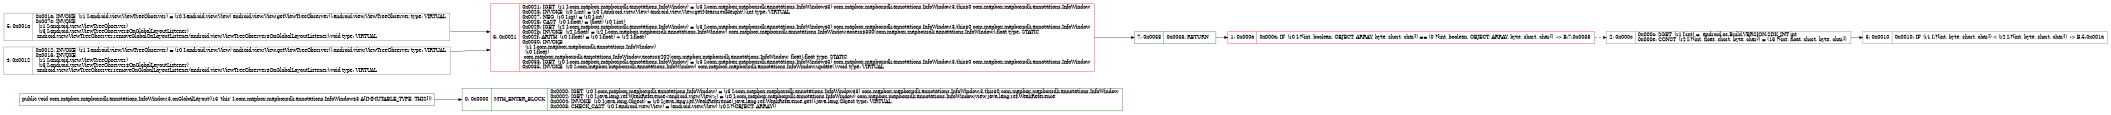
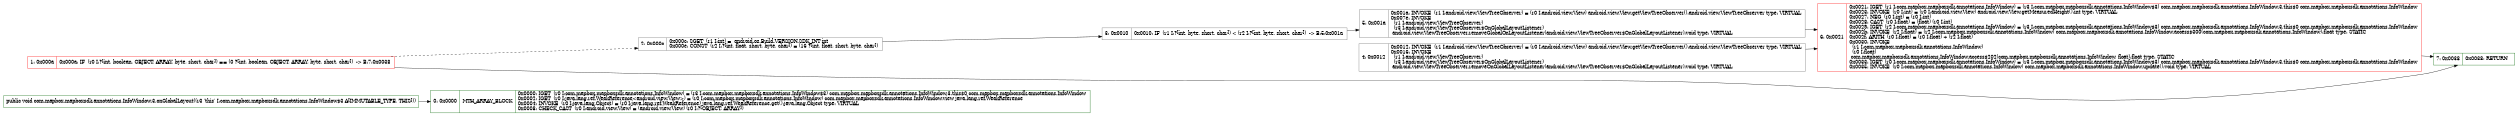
  digraph {
    rankdir=LR
    node [color=gray40 shape=record]
-   n1 [color=darkgreen label="{0\:\ 0x0000|MTH_ENTER_BLOCK\l|0x0000: IGET  (r0 I:com.mapbox.mapboxsdk.annotations.InfoWindow) = (r3 I:com.mapbox.mapboxsdk.annotations.InfoWindow$3) com.mapbox.mapboxsdk.annotations.InfoWindow.3.this$0 com.mapbox.mapboxsdk.annotations.InfoWindow \l0x0002: IGET  (r0 I:java.lang.ref.WeakReference\<android.view.View\>) = (r0 I:com.mapbox.mapboxsdk.annotations.InfoWindow) com.mapbox.mapboxsdk.annotations.InfoWindow.view java.lang.ref.WeakReference \l0x0004: INVOKE  (r0 I:java.lang.Object) = (r0 I:java.lang.ref.WeakReference) java.lang.ref.WeakReference.get():java.lang.Object type: VIRTUAL \l0x0008: CHECK_CAST  (r0 I:android.view.View) = (android.view.View) (r0 I:?[OBJECT, ARRAY]) \l}"]
+   n1 [color=darkgreen label="{0\:\ 0x0000|MTH_ARRAY_BLOCK\l|0x0000: IGET  (r0 I:com.mapbox.mapboxsdk.annotations.InfoWindow) = (r3 I:com.mapbox.mapboxsdk.annotations.InfoWindow$3) com.mapbox.mapboxsdk.annotations.InfoWindow.3.this$0 com.mapbox.mapboxsdk.annotations.InfoWindow \l0x0002: IGET  (r0 I:java.lang.ref.WeakReference\<android.view.View\>) = (r0 I:com.mapbox.mapboxsdk.annotations.InfoWindow) com.mapbox.mapboxsdk.annotations.InfoWindow.view java.lang.ref.WeakReference \l0x0004: INVOKE  (r0 I:java.lang.Object) = (r0 I:java.lang.ref.WeakReference) java.lang.ref.WeakReference.get():java.lang.Object type: VIRTUAL \l0x0008: CHECK_CAST  (r0 I:android.view.View) = (android.view.View) (r0 I:?[OBJECT, ARRAY]) \l}"]
    n2 [color=red label="{1\:\ 0x000a|0x000a: IF  (r0 I:?[int, boolean, OBJECT, ARRAY, byte, short, char]) == (0 ?[int, boolean, OBJECT, ARRAY, byte, short, char])  \-\> B:7:0x0038 \l}"]
    n3 [label="{2\:\ 0x000c|0x000c: SGET  (r1 I:int) =  android.os.Build.VERSION.SDK_INT int \l0x000e: CONST  (r2 I:?[int, float, short, byte, char]) = (16 ?[int, float, short, byte, char]) \l}"]
    n4 [color=darkgreen label="{7\:\ 0x0038|0x0038: RETURN   \l}"]
    n5 [label="{3\:\ 0x0010|0x0010: IF  (r1 I:?[int, byte, short, char]) \< (r2 I:?[int, byte, short, char])  \-\> B:5:0x001a \l}"]
    n6 [label="{5\:\ 0x001a|0x001a: INVOKE  (r1 I:android.view.ViewTreeObserver) = (r0 I:android.view.View) android.view.View.getViewTreeObserver():android.view.ViewTreeObserver type: VIRTUAL \l0x007e: INVOKE  \l  (r1 I:android.view.ViewTreeObserver)\l  (r3 I:android.view.ViewTreeObserver$OnGlobalLayoutListener)\l android.view.ViewTreeObserver.removeGlobalOnLayoutListener(android.view.ViewTreeObserver$OnGlobalLayoutListener):void type: VIRTUAL \l}"]
    n7 [label="{4\:\ 0x0012|0x0012: INVOKE  (r1 I:android.view.ViewTreeObserver) = (r0 I:android.view.View) android.view.View.getViewTreeObserver():android.view.ViewTreeObserver type: VIRTUAL \l0x0016: INVOKE  \l  (r1 I:android.view.ViewTreeObserver)\l  (r3 I:android.view.ViewTreeObserver$OnGlobalLayoutListener)\l android.view.ViewTreeObserver.removeOnGlobalLayoutListener(android.view.ViewTreeObserver$OnGlobalLayoutListener):void type: VIRTUAL \l}"]
    n8 [color=red label="{6\:\ 0x0021|0x0021: IGET  (r1 I:com.mapbox.mapboxsdk.annotations.InfoWindow) = (r3 I:com.mapbox.mapboxsdk.annotations.InfoWindow$3) com.mapbox.mapboxsdk.annotations.InfoWindow.3.this$0 com.mapbox.mapboxsdk.annotations.InfoWindow \l0x0023: INVOKE  (r0 I:int) = (r0 I:android.view.View) android.view.View.getMeasuredHeight():int type: VIRTUAL \l0x0027: NEG  (r0 I:int) = (r0 I:int) \l0x0028: CAST  (r0 I:float) = (float) (r0 I:int) \l0x0029: IGET  (r2 I:com.mapbox.mapboxsdk.annotations.InfoWindow) = (r3 I:com.mapbox.mapboxsdk.annotations.InfoWindow$3) com.mapbox.mapboxsdk.annotations.InfoWindow.3.this$0 com.mapbox.mapboxsdk.annotations.InfoWindow \l0x002b: INVOKE  (r2 I:float) = (r2 I:com.mapbox.mapboxsdk.annotations.InfoWindow) com.mapbox.mapboxsdk.annotations.InfoWindow.access$300(com.mapbox.mapboxsdk.annotations.InfoWindow):float type: STATIC \l0x002f: ARITH  (r0 I:float) = (r0 I:float) + (r2 I:float) \l0x0030: INVOKE  \l  (r1 I:com.mapbox.mapboxsdk.annotations.InfoWindow)\l  (r0 I:float)\l com.mapbox.mapboxsdk.annotations.InfoWindow.access$202(com.mapbox.mapboxsdk.annotations.InfoWindow, float):float type: STATIC \l0x0033: IGET  (r0 I:com.mapbox.mapboxsdk.annotations.InfoWindow) = (r3 I:com.mapbox.mapboxsdk.annotations.InfoWindow$3) com.mapbox.mapboxsdk.annotations.InfoWindow.3.this$0 com.mapbox.mapboxsdk.annotations.InfoWindow \l0x0035: INVOKE  (r0 I:com.mapbox.mapboxsdk.annotations.InfoWindow) com.mapbox.mapboxsdk.annotations.InfoWindow.update():void type: VIRTUAL \l}"]
    n9 [color=darkgreen label="{public void com.mapbox.mapboxsdk.annotations.InfoWindow.3.onGlobalLayout((r3 'this' I:com.mapbox.mapboxsdk.annotations.InfoWindow$3 A[IMMUTABLE_TYPE, THIS])) }"]
    n2 -> n3 [style=dashed]
-   n4 -> n2
+   n2 -> n4
    n3 -> n5
+   n5 -> n6
    n6 -> n8
    n7 -> n8
    n8 -> n4
    n9 -> n1
  }
